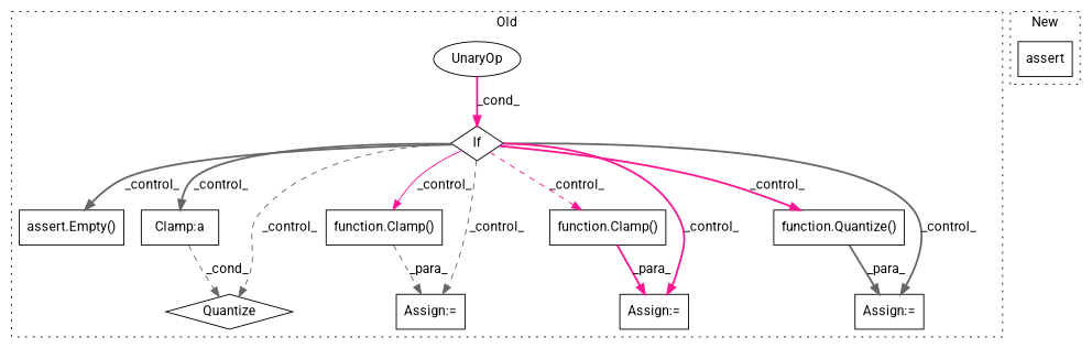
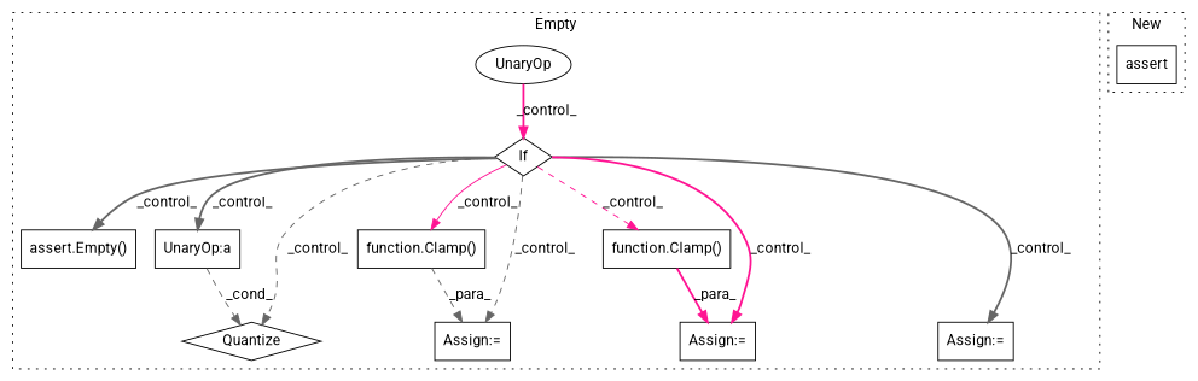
  digraph {
    fontname=Roboto
    node [a=75 fontname=Roboto l=3 shape=box]
    edge [color=gray40 fontname=Roboto style=bold]
    n1 [l=7 label="assert.Empty()" s=8749]
    n2 [a=96 l="3,14" label=If s="8259,8274" shape=diamond]
    n3 [l=30 label="function.Clamp()" s=8823]
-   n4 [a=61 l=8 label="Clamp:a" s=8413]
+   n4 [a=61 l=8 label="UnaryOp:a" s=8413]
    n5 [l=52 label="function.Clamp()" s=8470]
    n6 [a=51 l="4,6" label=Quantize s="8409,8421" shape=diamond]
-   n7 [l=66 label="function.Quantize()" s=8304]
    n8 [a=87 l=12 label=UnaryOp s=8262 shape=ellipse]
    n9 [a=68 label="Assign:=" s=8301]
    n10 [a=68 label="Assign:=" s=8467]
    n11 [a=68 label="Assign:=" s=8820]
    n12 [a=65 l=7 label=assert s=6889]
    subgraph cluster_1 {
-     label=Old
+     label=Empty
      style=dotted
      n1
      n2
      n3
      n4
      n5
      n6
-     n7
      n8
      n9
      n10
      n11
    }
    subgraph cluster_2 {
      label=New
      style=dotted
      n12
    }
    n2 -> n1 [label=_control_]
    n2 -> n3 [color=deeppink label=_control_ style=solid]
    n2 -> n4 [label=_control_]
    n2 -> n5 [color=deeppink label=_control_ style=dashed]
    n2 -> n6 [label=_control_ style=dashed]
-   n2 -> n7 [color=deeppink label=_control_]
    n2 -> n9 [label=_control_]
    n2 -> n10 [color=deeppink label=_control_]
    n2 -> n11 [label=_control_ style=dashed]
    n3 -> n11 [label=_para_ style=dashed]
    n4 -> n6 [label=_cond_ style=dashed]
    n5 -> n10 [color=deeppink label=_para_]
-   n7 -> n9 [label=_para_]
-   n8 -> n2 [color=deeppink label=_cond_]
+   n8 -> n2 [color=deeppink label=_control_]
  }
